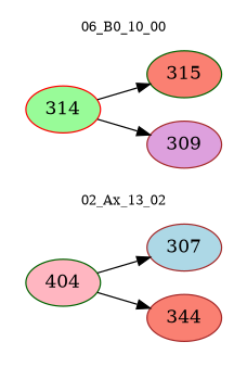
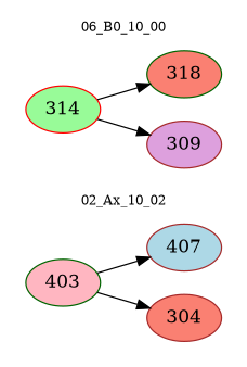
  digraph {
    rankdir=LR
    node [color=brown fillcolor=salmon style=filled]
    edge [color=black]
-   n1 [color=darkgreen fillcolor=lightpink label=404]
-   n2 [label=344]
-   n3 [fillcolor=lightblue label=307]
+   n1 [color=darkgreen fillcolor=lightpink label=403]
+   n2 [label=304]
+   n3 [fillcolor=lightblue label=407]
    n4 [color=red fillcolor=palegreen label=314]
    n5 [fillcolor=plum label=309]
-   n6 [color=darkgreen label=315]
+   n6 [color=darkgreen label=318]
    subgraph cluster_1 {
      color=white
      fontsize=10
-     label="02_Ax_13_02"
+     label="02_Ax_10_02"
      n1
      n2
      n3
    }
    subgraph cluster_2 {
      color=white
      fontsize=10
      label="06_B0_10_00"
      n4
      n5
      n6
    }
    n1 -> n2
    n1 -> n3
    n4 -> n5
    n4 -> n6
  }
